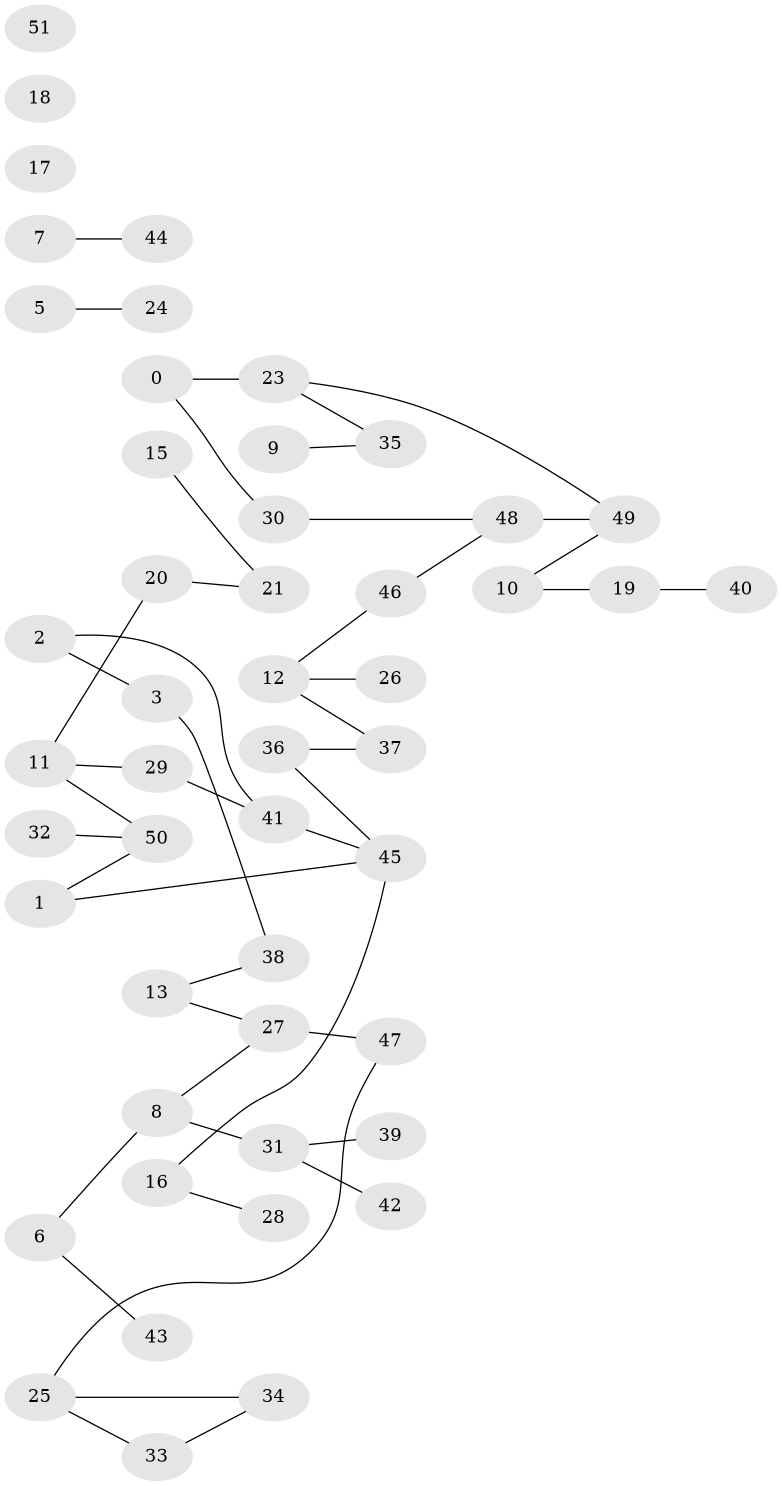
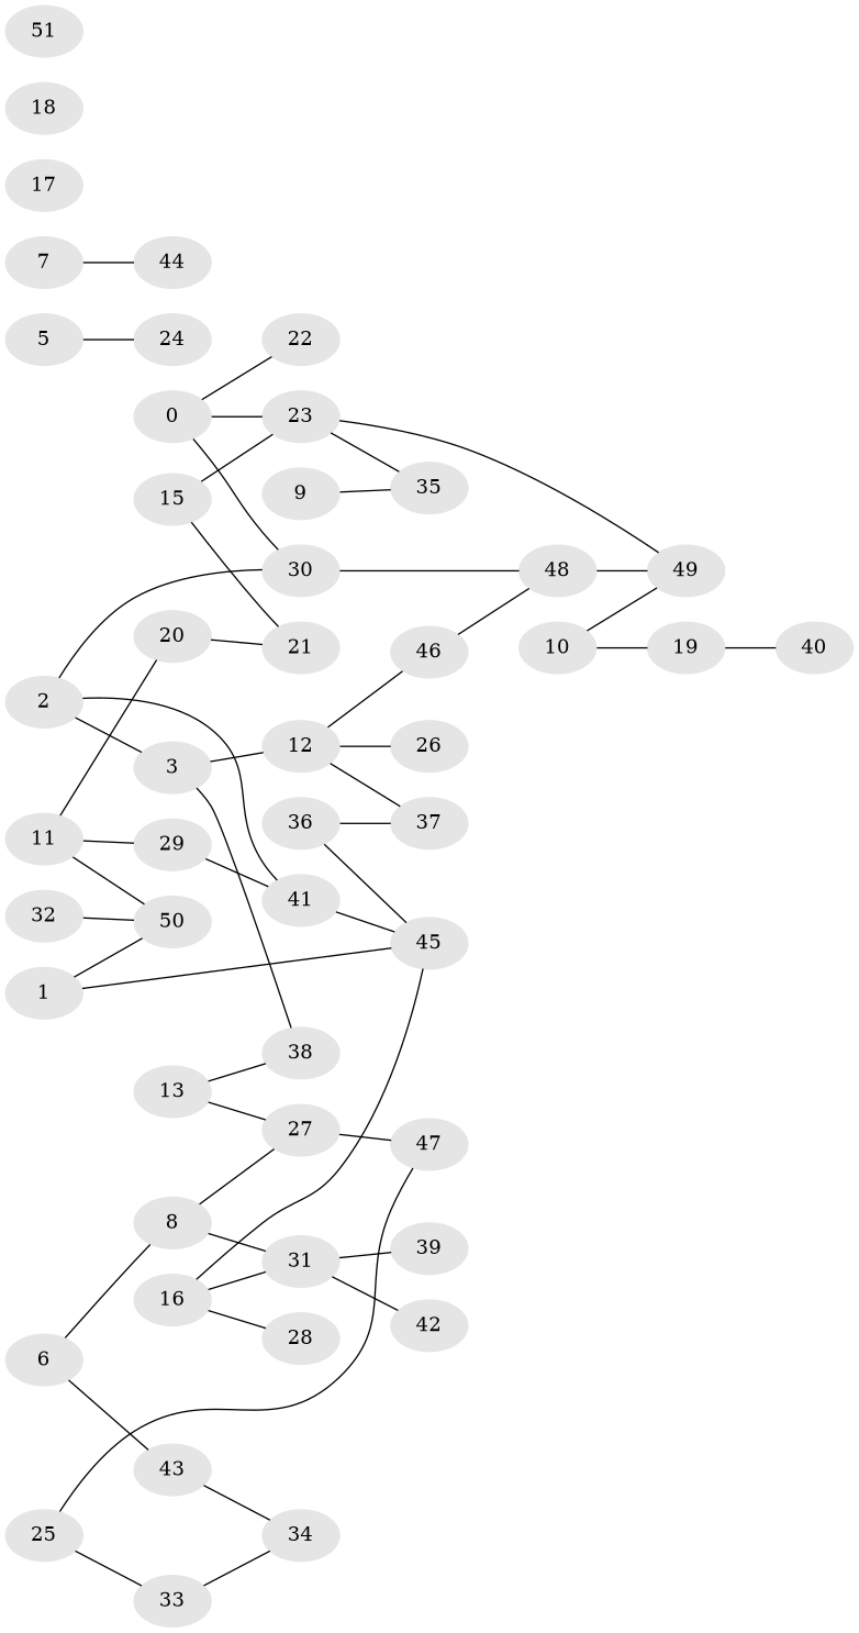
  graph {
    rankdir=LR
    node [color=gray90 style=filled]
    1
    45
    50
    2
    3
    30
    41
    12
    38
    48
    26
    37
    46
    n14 [label=0]
+   22
    23
    35
    49
    5
    24
    6
    8
    43
    31
    27
    7
    44
    13
    39
    42
    9
    10
    19
    40
    11
    20
    29
    21
    32
    47
    15
    16
    28
    17
    18
    25
    33
    34
    36
    51
    1 -- 45
    1 -- 50
    2 -- 3
+   2 -- 30
    2 -- 41
+   3 -- 12
    3 -- 38
    30 -- 48
    41 -- 45
    12 -- 26
    12 -- 37
    12 -- 46
    48 -- 49
    46 -- 48
    n14 -- 30
+   n14 -- 22
    n14 -- 23
    23 -- 35
    23 -- 49
    5 -- 24
    6 -- 8
    6 -- 43
    8 -- 31
    8 -- 27
    31 -- 39
    31 -- 42
    27 -- 47
    7 -- 44
    13 -- 38
    13 -- 27
    9 -- 35
    10 -- 49
    10 -- 19
    19 -- 40
    11 -- 50
    11 -- 20
    11 -- 29
    20 -- 21
    29 -- 41
    32 -- 50
+   15 -- 23
    15 -- 21
    16 -- 45
+   16 -- 31
    16 -- 28
    25 -- 47
    25 -- 33
-   25 -- 34
+   43 -- 34
    33 -- 34
    36 -- 45
    36 -- 37
  }
